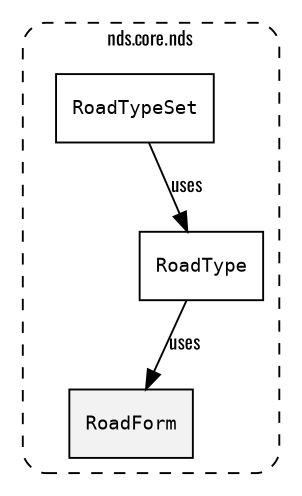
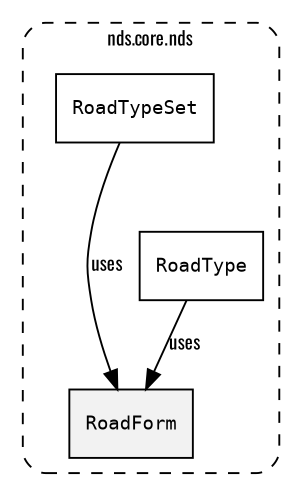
  digraph {
    fontname=Oswald
    fontsize=10
    rankdir=TB
    node [fontname=Oswald fontsize=10 shape=box]
    edge [fontname=Oswald fontsize=10]
    n1 [fillcolor="#0000000D" label=<<font face="monospace"><table align="center" border="0" cellspacing="0" cellpadding="0"><tr><td href="../../../content/packages/nds.core.types.html#Enum-RoadForm" title="Enum defined in nds.core.types">RoadForm</td></tr></table></font>> style=filled]
    n2 [label=<<font face="monospace"><table align="center" border="0" cellspacing="0" cellpadding="0"><tr><td href="../../../content/packages/nds.core.types.html#Structure-RoadType" title="Structure defined in nds.core.types">RoadType</td></tr></table></font>>]
    n3 [label=<<font face="monospace"><table align="center" border="0" cellspacing="0" cellpadding="0"><tr><td href="../../../content/packages/nds.core.types.html#Structure-RoadTypeSet" title="Structure defined in nds.core.types">RoadTypeSet</td></tr></table></font>>]
    subgraph cluster_1 {
      label="nds.core.nds"
      style="dashed, rounded"
      n1
      n2
      n3
    }
    n2 -> n1 [label=uses]
-   n3 -> n2 [label=uses]
+   n3 -> n1 [label=uses]
  }
